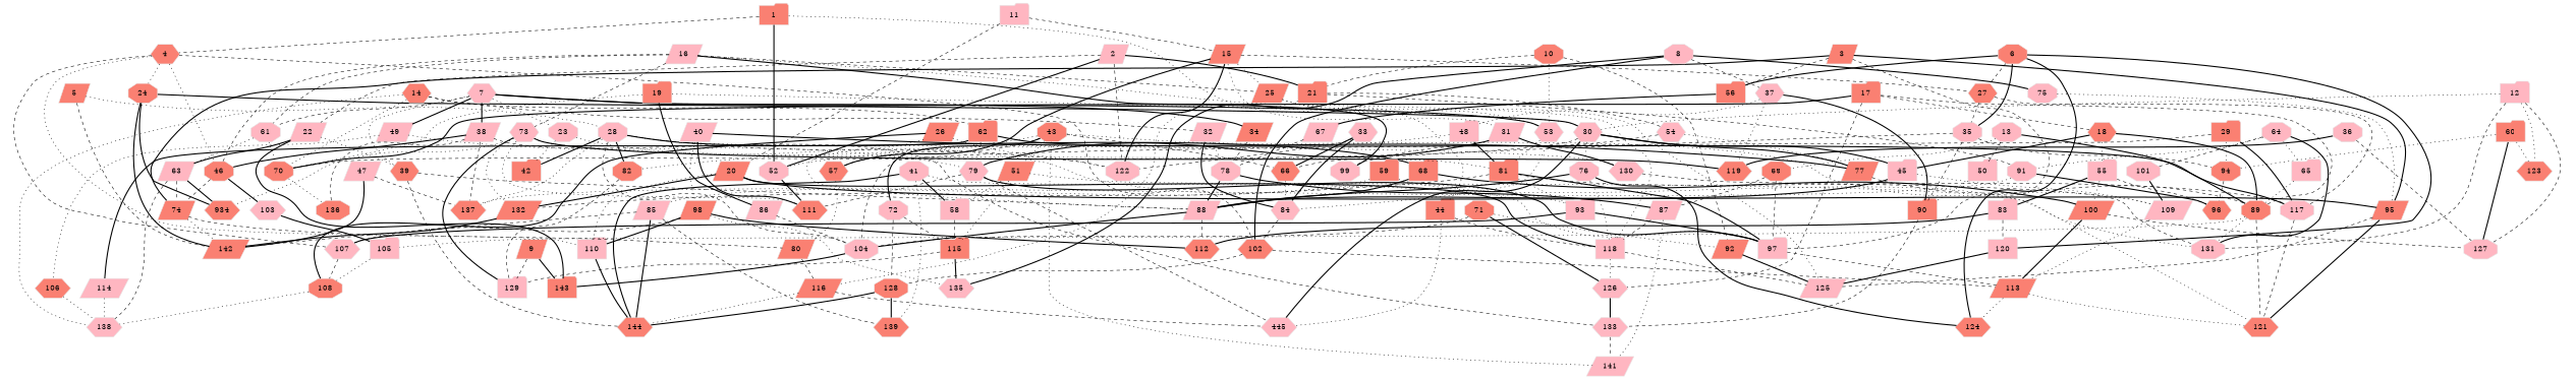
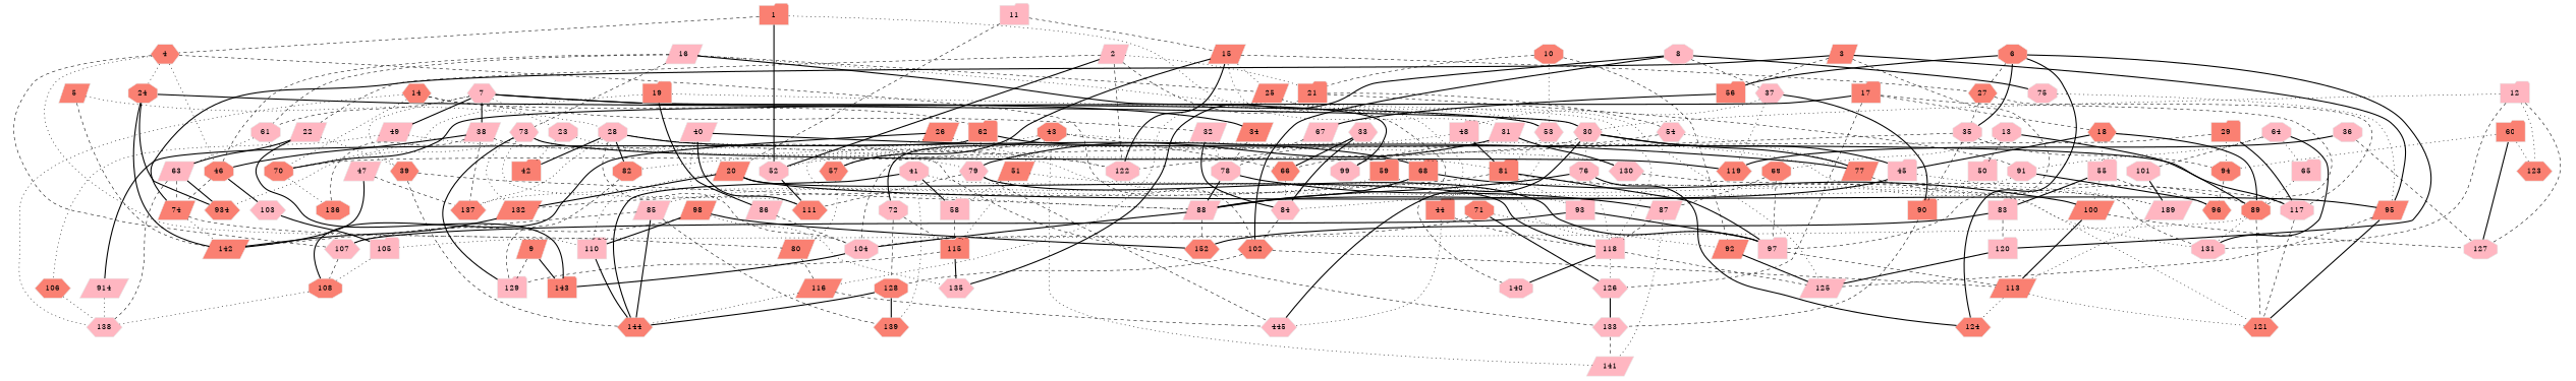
  graph {
    node [color=gray90 fillcolor=lightpink shape=parallelogram style=filled]
    edge [style=bold]
    1 [fillcolor=salmon shape=folder]
    4 [fillcolor=salmon shape=hexagon]
    44 [fillcolor=salmon shape=folder]
    52 [shape=octagon]
    24 [fillcolor=salmon shape=octagon]
    46 [fillcolor=salmon shape=octagon]
    102 [fillcolor=salmon shape=hexagon]
    107 [shape=hexagon]
    110 [shape=folder]
    118 [shape=folder]
    n11 [label=445 shape=hexagon]
    111 [fillcolor=salmon shape=hexagon]
    2
    21 [fillcolor=salmon shape=folder]
    22
    122 [shape=octagon]
+   140 [shape=octagon]
    54 [shape=hexagon]
    91 [shape=octagon]
    116 [fillcolor=salmon]
    39 [fillcolor=salmon shape=hexagon]
    143 [fillcolor=salmon shape=folder]
    63
    3 [fillcolor=salmon]
    56 [fillcolor=salmon shape=folder]
    74 [fillcolor=salmon]
    95 [fillcolor=salmon]
    97 [shape=folder]
    67
    142 [fillcolor=salmon]
    80 [fillcolor=salmon]
    125
    121 [fillcolor=salmon shape=hexagon]
    113 [fillcolor=salmon]
    30 [shape=hexagon]
    n36 [fillcolor=salmon label=934 shape=hexagon]
    103 [shape=hexagon]
    128 [fillcolor=salmon shape=octagon]
    108 [fillcolor=salmon shape=octagon]
    144 [fillcolor=salmon shape=hexagon]
    5 [fillcolor=salmon]
    28 [shape=octagon]
    42 [fillcolor=salmon shape=folder]
    68 [fillcolor=salmon shape=folder]
    82 [fillcolor=salmon shape=octagon]
    104 [shape=octagon]
    130 [shape=hexagon]
    137 [fillcolor=salmon shape=hexagon]
    6 [fillcolor=salmon shape=octagon]
    27 [fillcolor=salmon shape=hexagon]
    35 [shape=octagon]
    120 [shape=folder]
    124 [fillcolor=salmon shape=hexagon]
    117 [shape=octagon]
    94 [fillcolor=salmon shape=octagon]
    66 [fillcolor=salmon shape=hexagon]
    90 [fillcolor=salmon shape=folder]
    7 [shape=hexagon]
    23 [shape=octagon]
    34 [fillcolor=salmon]
    38
    49
    53 [shape=hexagon]
    61 [shape=octagon]
    93 [shape=folder]
    78 [shape=octagon]
    133 [shape=hexagon]
    136 [fillcolor=salmon shape=octagon]
    88
    79 [shape=hexagon]
    106 [fillcolor=salmon shape=hexagon]
    84 [shape=hexagon]
    81 [fillcolor=salmon shape=folder]
    70 [fillcolor=salmon shape=octagon]
    8 [shape=octagon]
    37 [shape=hexagon]
    75 [shape=octagon]
    135 [shape=hexagon]
    119 [fillcolor=salmon shape=hexagon]
    48 [shape=folder]
    9 [fillcolor=salmon]
    129 [shape=folder]
    10 [fillcolor=salmon shape=octagon]
    92 [fillcolor=salmon]
    11 [shape=folder]
    15 [fillcolor=salmon]
    20 [fillcolor=salmon]
    25 [fillcolor=salmon]
    31
    57 [fillcolor=salmon shape=hexagon]
    132 [fillcolor=salmon]
    12 [shape=folder]
    123 [fillcolor=salmon shape=hexagon]
    127 [shape=octagon]
    131 [shape=octagon]
    45 [shape=folder]
    76 [shape=octagon]
    77 [fillcolor=salmon]
    13 [shape=octagon]
    50 [shape=folder]
    69 [fillcolor=salmon shape=octagon]
    89 [fillcolor=salmon shape=octagon]
    87
    105 [shape=folder]
    14 [fillcolor=salmon shape=hexagon]
    32
    62 [fillcolor=salmon shape=folder]
    138 [shape=hexagon]
-   114
+   114 [label=914]
    16
    73 [shape=hexagon]
    99 [shape=octagon]
    126 [shape=hexagon]
    17 [fillcolor=salmon shape=folder]
    18 [fillcolor=salmon shape=hexagon]
    55 [shape=folder]
-   109
+   109 [label=189]
    83 [shape=folder]
    96 [fillcolor=salmon shape=hexagon]
    100 [fillcolor=salmon]
    19 [fillcolor=salmon shape=folder]
    86
    26 [fillcolor=salmon]
-   112 [fillcolor=salmon shape=hexagon]
+   112 [fillcolor=salmon shape=hexagon label=152]
    29 [fillcolor=salmon shape=folder]
    33 [shape=hexagon]
    36 [shape=octagon]
    141
    40
    98 [fillcolor=salmon]
    41 [shape=octagon]
    58 [shape=folder]
    139 [fillcolor=salmon shape=hexagon]
    115 [fillcolor=salmon shape=folder]
    43 [fillcolor=salmon shape=octagon]
    51 [fillcolor=salmon]
    72 [shape=octagon]
    47
    59 [fillcolor=salmon shape=folder]
    85
    60 [fillcolor=salmon shape=folder]
    64 [shape=octagon]
    65 [shape=folder]
    101 [shape=octagon]
    71 [fillcolor=salmon shape=octagon]
    1 -- 4 [style=dashed]
    1 -- 44 [style=dotted]
    1 -- 52
    4 -- 24 [style=dotted]
    4 -- 46 [style=dotted]
    4 -- 102 [style=dashed]
    4 -- 107 [style=dashed]
    4 -- 110 [style=dotted]
    44 -- 118 [style=dashed]
    44 -- n11 [style=dotted]
    52 -- 111
    24 -- 142
    24 -- 30
    24 -- n36
    46 -- 74 [style=dashed]
    46 -- 103
    102 -- 113 [style=dashed]
    102 -- 128 [style=dashed]
    107 -- 108 [style=dashed]
    110 -- 144
+   118 -- 140
    118 -- 125 [style=dashed]
    118 -- 126 [style=dotted]
    2 -- 52
-   2 -- 21
+   2 -- 21 [style=dotted]
    2 -- 22 [style=dashed]
    2 -- 122 [style=dashed]
+   2 -- 140 [style=dashed]
    21 -- 54 [style=dashed]
    21 -- 91 [style=dashed]
    21 -- 116 [style=dotted]
    22 -- 39 [style=dotted]
    22 -- 143
    22 -- 63
    54 -- 77 [style=dotted]
    54 -- 99 [style=dashed]
    91 -- 137 [style=dotted]
    91 -- 96
    116 -- n11 [style=dashed]
    116 -- 144 [style=dotted]
    39 -- 144 [style=dashed]
    39 -- 88 [style=dashed]
    63 -- 74 [style=dashed]
    63 -- n36
    63 -- 138 [style=dashed]
    3 -- 56 [style=dashed]
    3 -- 74
    3 -- 95
    3 -- 97 [style=dashed]
    56 -- 67
    74 -- 142 [style=dotted]
    74 -- 80 [style=dashed]
    95 -- 125 [style=dashed]
    95 -- 121
    97 -- 113 [style=dashed]
    67 -- 78 [style=dashed]
    80 -- 116 [style=dashed]
    113 -- 121 [style=dotted]
    113 -- 124 [style=dotted]
    30 -- n11
    30 -- 70 [style=dashed]
    30 -- 45
    30 -- 76 [style=dotted]
    30 -- 77
    103 -- 105
    128 -- 144
    128 -- 139
    108 -- 138 [style=dotted]
    5 -- 142 [style=dashed]
    5 -- 28 [style=dotted]
    28 -- 122 [style=dashed]
    28 -- 42
    28 -- 68
    28 -- 82
    28 -- 104 [style=dashed]
    28 -- 130 [style=dotted]
    28 -- 137 [style=dotted]
    68 -- 88
    68 -- 100
    82 -- 129 [style=dashed]
    104 -- 143
    130 -- 131 [style=dashed]
    6 -- 56
    6 -- 27 [style=dashed]
    6 -- 35
    6 -- 120
    6 -- 124
    27 -- 35 [style=dashed]
    27 -- 117 [style=dashed]
    35 -- 94 [style=dashed]
    35 -- 66 [style=dashed]
    35 -- 90 [style=dashed]
    120 -- 125
    117 -- 121 [style=dashed]
    94 -- 96 [style=dashed]
    66 -- 84 [style=dotted]
    90 -- 133 [style=dashed]
    7 -- 39 [style=dotted]
    7 -- 23 [style=dotted]
    7 -- 34
    7 -- 38
    7 -- 49
    7 -- 53
    7 -- 61 [style=dashed]
    23 -- 42 [style=dotted]
    23 -- 93 [style=dotted]
    34 -- 78 [style=dashed]
    38 -- 46
    38 -- 137 [style=dashed]
    38 -- 133 [style=dashed]
    38 -- 136 [style=dashed]
    49 -- 79 [style=dotted]
    49 -- 106 [style=dotted]
    53 -- 84 [style=dotted]
    53 -- 81 [style=dotted]
    61 -- 63 [style=dotted]
    61 -- 70 [style=dotted]
    93 -- 107
    93 -- 97
    78 -- 88
    78 -- 87
    133 -- 141 [style=dashed]
    88 -- 104
    88 -- 112 [style=dashed]
    79 -- n11 [style=dashed]
    79 -- 111 [style=dashed]
    79 -- 97
    106 -- 138 [style=dotted]
    84 -- 102 [style=dashed]
    81 -- 97
    81 -- 117 [style=dashed]
    81 -- 93 [style=dotted]
    81 -- 132 [style=dashed]
    70 -- 136 [style=dotted]
    8 -- 102
    8 -- 37 [style=dashed]
    8 -- 75
    8 -- 135
    37 -- 90
    37 -- 119 [style=dotted]
    37 -- 48 [style=dotted]
    75 -- 95 [style=dotted]
    48 -- 52 [style=dotted]
    48 -- 81
    9 -- 143
    9 -- 129 [style=dashed]
    10 -- 21 [style=dashed]
    10 -- 53 [style=dotted]
    10 -- 92 [style=dashed]
    92 -- 125
    11 -- 15 [style=dashed]
    11 -- 20 [style=dashed]
    15 -- 122
    15 -- 27 [style=dashed]
    15 -- 25 [style=dotted]
    15 -- 31 [style=dotted]
    15 -- 57
    20 -- 110 [style=dotted]
    20 -- 118
    20 -- 95
    20 -- 132
    25 -- 125 [style=dotted]
    25 -- 53 [style=dotted]
    31 -- 130
    31 -- 79
    57 -- 80 [style=dotted]
    132 -- 142
    12 -- 30 [style=dotted]
    12 -- 123 [style=dotted]
    12 -- 127 [style=dashed]
    12 -- 131 [style=dashed]
    45 -- 88
    45 -- 109 [style=dotted]
    76 -- 118 [style=dotted]
    76 -- 124
    76 -- 88
    77 -- 89 [style=dashed]
    13 -- 50 [style=dashed]
    13 -- 69 [style=dotted]
    13 -- 89
    50 -- 90 [style=dotted]
    69 -- 97 [style=dashed]
    69 -- 87 [style=dashed]
    89 -- 121 [style=dashed]
    89 -- 131 [style=dotted]
    89 -- 105 [style=dotted]
    87 -- 118 [style=dashed]
    87 -- 141 [style=dotted]
    105 -- 108 [style=dotted]
    14 -- 70 [style=dotted]
    14 -- 32 [style=dashed]
    14 -- 62 [style=dashed]
    14 -- 138 [style=dotted]
    32 -- 78 [style=dotted]
    32 -- 84
    62 -- 117
    62 -- 79 [style=dotted]
    62 -- 114
    114 -- 138 [style=dotted]
    16 -- 46 [style=dashed]
    16 -- 118 [style=dotted]
    16 -- 61 [style=dashed]
    16 -- 25 [style=dashed]
    16 -- 73 [style=dashed]
    16 -- 99
    73 -- 111 [style=dotted]
    73 -- n36 [style=dotted]
    73 -- 81 [style=dotted]
    73 -- 119
    73 -- 129
    73 -- 132 [style=dotted]
    126 -- 133
    17 -- 70
    17 -- 89 [style=dashed]
    17 -- 126 [style=dashed]
    17 -- 18 [style=dashed]
    18 -- 45
    18 -- 89
    18 -- 55 [style=dotted]
    55 -- 83
    55 -- 96 [style=dashed]
    55 -- 100 [style=dotted]
    109 -- 113 [style=dotted]
    83 -- 120 [style=dashed]
    83 -- 112
    100 -- 113
    100 -- 127 [style=dashed]
    19 -- 30 [style=dotted]
    19 -- 70 [style=dotted]
    19 -- 86
    86 -- 104 [style=dashed]
    26 -- 122 [style=dotted]
    26 -- 108
    26 -- 88 [style=dotted]
    29 -- 104 [style=dashed]
    29 -- 117
    29 -- 94 [style=dotted]
    33 -- 122 [style=dashed]
    33 -- 66
    33 -- 84
    36 -- 119
    36 -- 127 [style=dashed]
    40 -- 111
    40 -- 77
    40 -- 98 [style=dotted]
    98 -- 107 [style=dashed]
    98 -- 110
    98 -- 135 [style=dotted]
    98 -- 112
    41 -- 97 [style=dotted]
    41 -- 144
    41 -- 58
    41 -- 139 [style=dotted]
    58 -- 115 [style=dashed]
    115 -- 135
    115 -- 129 [style=dashed]
    43 -- 82 [style=dotted]
    43 -- 66 [style=dashed]
    43 -- 57 [style=dashed]
    43 -- 109 [style=dotted]
    43 -- 141 [style=dotted]
    43 -- 51 [style=dotted]
    43 -- 72
    51 -- 131 [style=dotted]
    51 -- 58 [style=dotted]
    51 -- 115 [style=dotted]
    72 -- 128 [style=dashed]
    72 -- 115 [style=dashed]
    47 -- 142
    47 -- 137 [style=dashed]
    59 -- 121 [style=dotted]
    59 -- 85 [style=dotted]
    85 -- 142 [style=dashed]
    85 -- 144
    85 -- 139 [style=dashed]
    60 -- 94 [style=dotted]
    60 -- 123 [style=dotted]
    60 -- 127
    64 -- 91 [style=dotted]
    64 -- 131
    64 -- 65 [style=dotted]
    64 -- 101 [style=dashed]
    65 -- 89 [style=dotted]
    101 -- 109
    71 -- 104 [style=dashed]
    71 -- 92 [style=dotted]
    71 -- 126
  }
